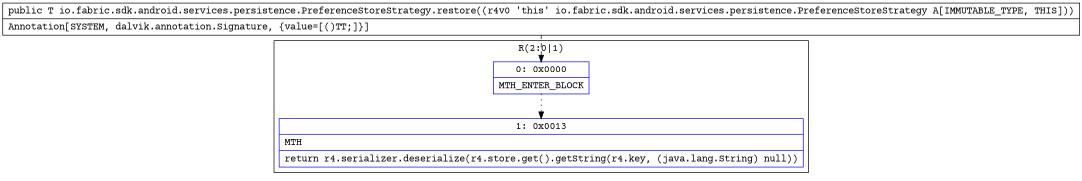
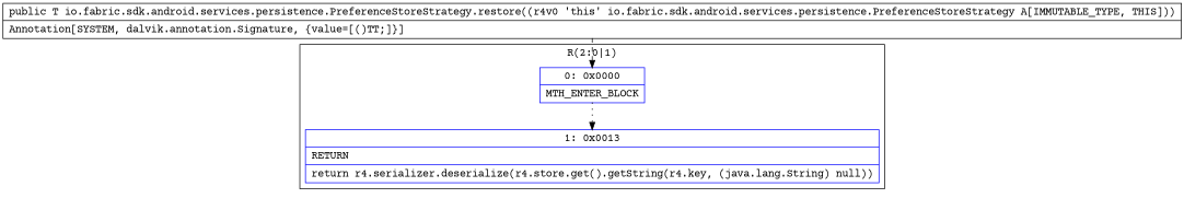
  digraph {
    fontname="Courier Prime"
    node [color=blue shape=record fontname="Courier Prime"]
    edge [fontname="Courier Prime"]
    n1 [label="{0\:\ 0x0000|MTH_ENTER_BLOCK\l}"]
-   n2 [label="{1\:\ 0x0013|MTH\l|return r4.serializer.deserialize(r4.store.get().getString(r4.key, (java.lang.String) null))\l}"]
+   n2 [label="{1\:\ 0x0013|RETURN\l|return r4.serializer.deserialize(r4.store.get().getString(r4.key, (java.lang.String) null))\l}"]
    n3 [label="{public T io.fabric.sdk.android.services.persistence.PreferenceStoreStrategy.restore((r4v0 'this' io.fabric.sdk.android.services.persistence.PreferenceStoreStrategy A[IMMUTABLE_TYPE, THIS]))  | Annotation[SYSTEM, dalvik.annotation.Signature, \{value=[()TT;]\}]\l}" color=""]
    subgraph cluster_1 {
      label="R(2:0|1)"
      n1
      n2
    }
    n1 -> n2 [style=dotted]
    n3 -> n1 [style=dashed]
  }
